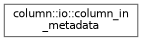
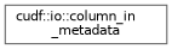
  digraph {
    rankdir=LR
-   n1 [color=grey40 fillcolor=white fontname=Helvetica fontsize=10 height=0.2 label="column::io::column_in\l_metadata" shape=box style=filled width=0.4]
+   n1 [color=grey40 fillcolor=white fontname=Helvetica fontsize=10 height=0.2 label="cudf::io::column_in\l_metadata" shape=box style=filled width=0.4]
  }
